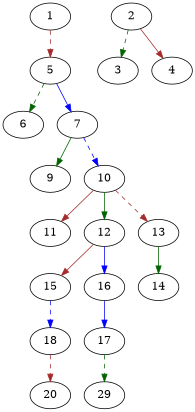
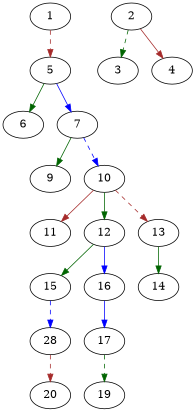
  digraph {
    node [alpha=0.16]
    edge [color=darkgreen style=solid]
    1 [alpha=0.13 expect_size=85461348385968]
    5 [alpha=0.11 expect_size=162194989810450432000]
    6 [alpha=0.02 expect_size=310957383029178880]
    7 [expect_size=1804140941519506]
    9 [alpha=0.20 expect_size=9091905905422761984]
    10 [alpha=0.17 expect_size=11880484650709020]
    2 [alpha=0.04 expect_size=149214518766901133312]
    3 [alpha=0.07 expect_size=12308083828211508]
    4 [alpha=0.18 expect_size=131671115344472560]
    11 [alpha=0.18 expect_size=86570882635176144]
    12 [expect_size=554871944757363968]
    13 [expect_size=13408369316801704]
    15 [alpha=0.01 expect_size=201892649486814019584]
    16 [alpha=0.08 expect_size=373686209384326]
    14 [alpha=0.12 expect_size=879164495538230]
-   18 [alpha=0.12 expect_size=2992237635440738304]
+   18 [alpha=0.12 expect_size=2992237635440738304 label=28]
    17 [alpha=0.01 expect_size=6515082916899323904]
    20 [alpha=0.11 expect_size=3697753028230122]
-   19 [expect_size=160172991990009430016 label=29]
+   19 [expect_size=160172991990009430016]
    1 -> 5 [color=brown style=dashed]
-   5 -> 6 [style=dashed]
+   5 -> 6
    5 -> 7 [color=blue]
    7 -> 9
    7 -> 10 [color=blue style=dashed]
    10 -> 11 [color=brown]
    10 -> 12
    10 -> 13 [color=brown style=dashed]
    2 -> 3 [style=dashed]
    2 -> 4 [color=brown]
-   12 -> 15 [color=brown]
+   12 -> 15
    12 -> 16 [color=blue]
    13 -> 14
    15 -> 18 [color=blue style=dashed]
    16 -> 17 [color=blue]
    18 -> 20 [color=brown style=dashed]
    17 -> 19 [style=dashed]
  }
